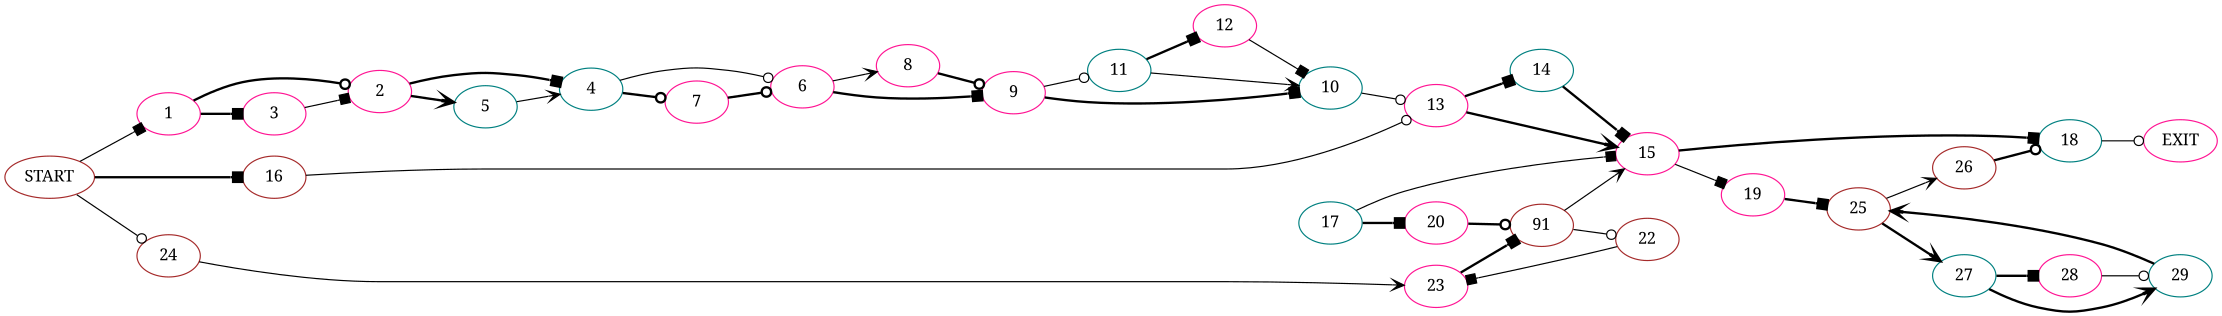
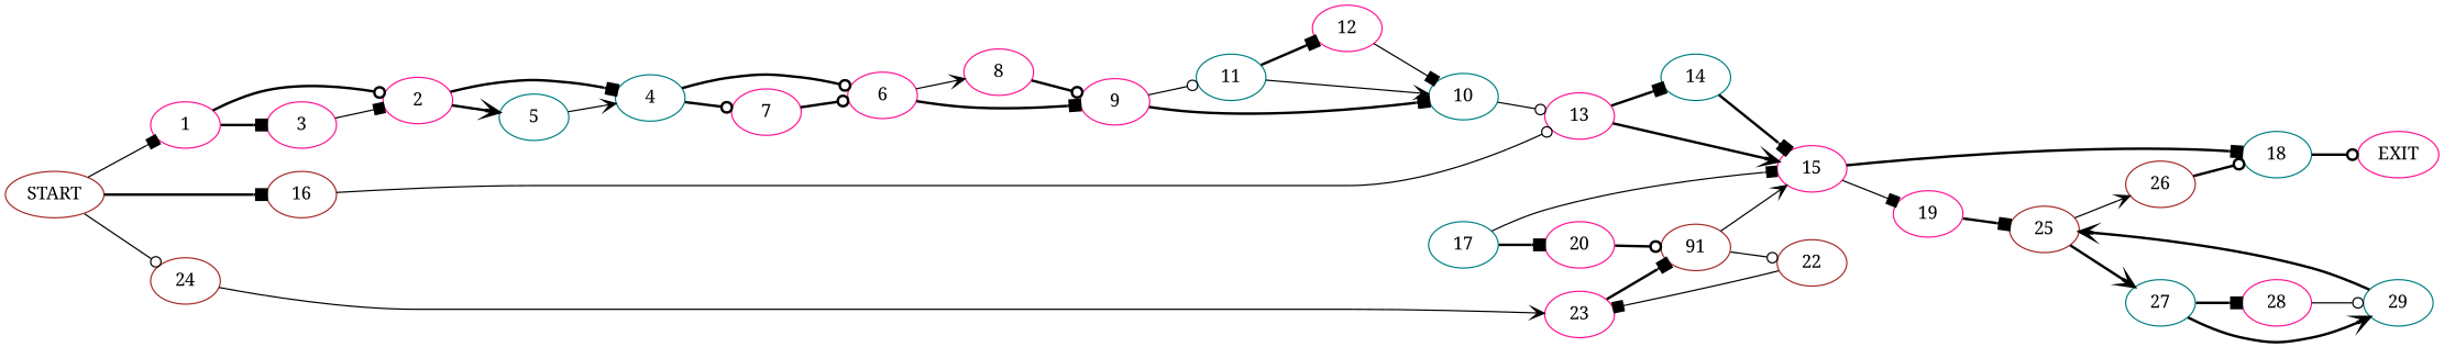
  digraph {
    fontname="Noto Serif"
    rankdir=LR
    node [color=deeppink fontname="Noto Serif"]
    edge [arrowhead=box fontname="Noto Serif" style=bold]
    n1 [color=brown label=START]
    1
    16 [color=brown]
    24 [color=brown]
    2
    3
    13
    23
    n9 [label=EXIT]
    4 [color=teal]
    5 [color=teal]
    6
    7
    8
    9
    10 [color=teal]
    11 [color=teal]
    12
    14 [color=teal]
    15
    18 [color=teal]
    19
    17 [color=teal]
    20
    25 [color=brown]
    n26 [color=brown label=91]
    26 [color=brown]
    27 [color=teal]
    22 [color=brown]
    28
    29 [color=teal]
    n1 -> 1 [style=solid]
    n1 -> 16
    n1 -> 24 [arrowhead=odot style=solid]
    1 -> 2 [arrowhead=odot]
    1 -> 3
    16 -> 13 [arrowhead=odot style=solid]
    24 -> 23 [arrowhead=vee style=solid]
    2 -> 4
    2 -> 5 [arrowhead=vee]
    3 -> 2 [style=solid]
    13 -> 14
    13 -> 15 [arrowhead=vee]
    23 -> n26
-   4 -> 6 [arrowhead=odot style=solid]
+   4 -> 6 [arrowhead=odot]
    4 -> 7 [arrowhead=odot]
    5 -> 4 [arrowhead=vee style=solid]
    6 -> 8 [arrowhead=vee style=solid]
    6 -> 9
    7 -> 6 [arrowhead=odot]
    8 -> 9 [arrowhead=odot]
    9 -> 10
    9 -> 11 [arrowhead=odot style=solid]
    10 -> 13 [arrowhead=odot style=solid]
    11 -> 10 [arrowhead=vee style=solid]
    11 -> 12
    12 -> 10 [style=solid]
    14 -> 15
    15 -> 18
    15 -> 19 [style=solid]
-   18 -> n9 [arrowhead=odot style=solid]
+   18 -> n9 [arrowhead=odot]
    19 -> 25
    17 -> 15 [style=solid]
    17 -> 20
    20 -> n26 [arrowhead=odot]
    25 -> 26 [arrowhead=vee style=solid]
    25 -> 27 [arrowhead=vee]
    n26 -> 15 [arrowhead=vee style=solid]
    n26 -> 22 [arrowhead=odot style=solid]
    26 -> 18 [arrowhead=odot]
    27 -> 28
    27 -> 29 [arrowhead=vee]
    22 -> 23 [style=solid]
    28 -> 29 [arrowhead=odot style=solid]
    29 -> 25 [arrowhead=vee]
  }
